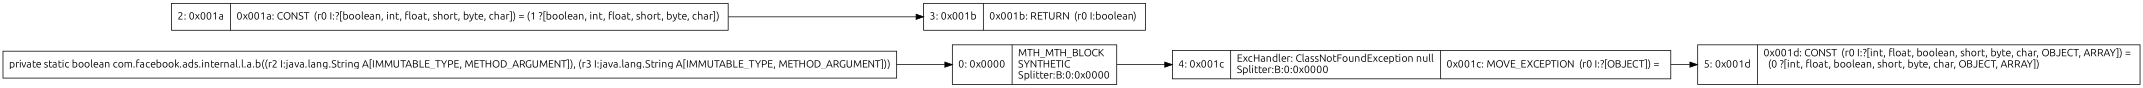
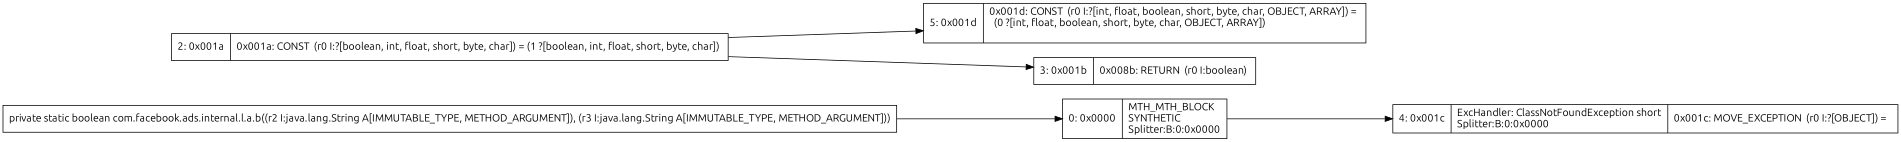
  digraph {
    fontname=Ubuntu
    rankdir=LR
    node [fontname=Ubuntu shape=record]
    edge [fontname=Ubuntu]
    n1 [label="{0\:\ 0x0000|MTH_MTH_BLOCK\lSYNTHETIC\lSplitter:B:0:0x0000\l}"]
-   n2 [label="{4\:\ 0x001c|ExcHandler: ClassNotFoundException null\lSplitter:B:0:0x0000\l|0x001c: MOVE_EXCEPTION  (r0 I:?[OBJECT]) =  \l}"]
+   n2 [label="{4\:\ 0x001c|ExcHandler: ClassNotFoundException short\lSplitter:B:0:0x0000\l|0x001c: MOVE_EXCEPTION  (r0 I:?[OBJECT]) =  \l}"]
    n3 [label="{5\:\ 0x001d|0x001d: CONST  (r0 I:?[int, float, boolean, short, byte, char, OBJECT, ARRAY]) = \l  (0 ?[int, float, boolean, short, byte, char, OBJECT, ARRAY])\l \l}"]
    n4 [label="{2\:\ 0x001a|0x001a: CONST  (r0 I:?[boolean, int, float, short, byte, char]) = (1 ?[boolean, int, float, short, byte, char]) \l}"]
-   n5 [label="{3\:\ 0x001b|0x001b: RETURN  (r0 I:boolean) \l}"]
+   n5 [label="{3\:\ 0x001b|0x008b: RETURN  (r0 I:boolean) \l}"]
    n6 [label="{private static boolean com.facebook.ads.internal.l.a.b((r2 I:java.lang.String A[IMMUTABLE_TYPE, METHOD_ARGUMENT]), (r3 I:java.lang.String A[IMMUTABLE_TYPE, METHOD_ARGUMENT])) }"]
    n1 -> n2
-   n2 -> n3
+   n4 -> n3
    n4 -> n5
    n6 -> n1
  }
